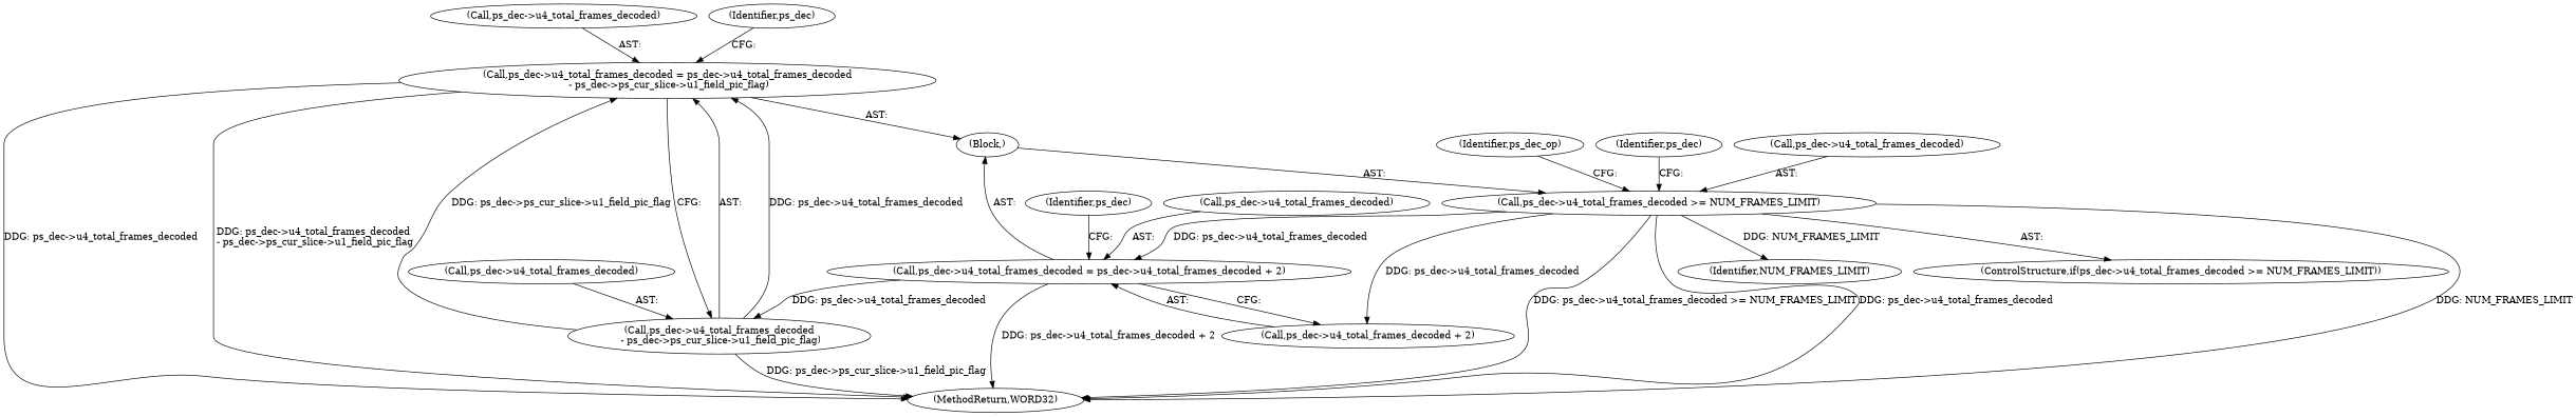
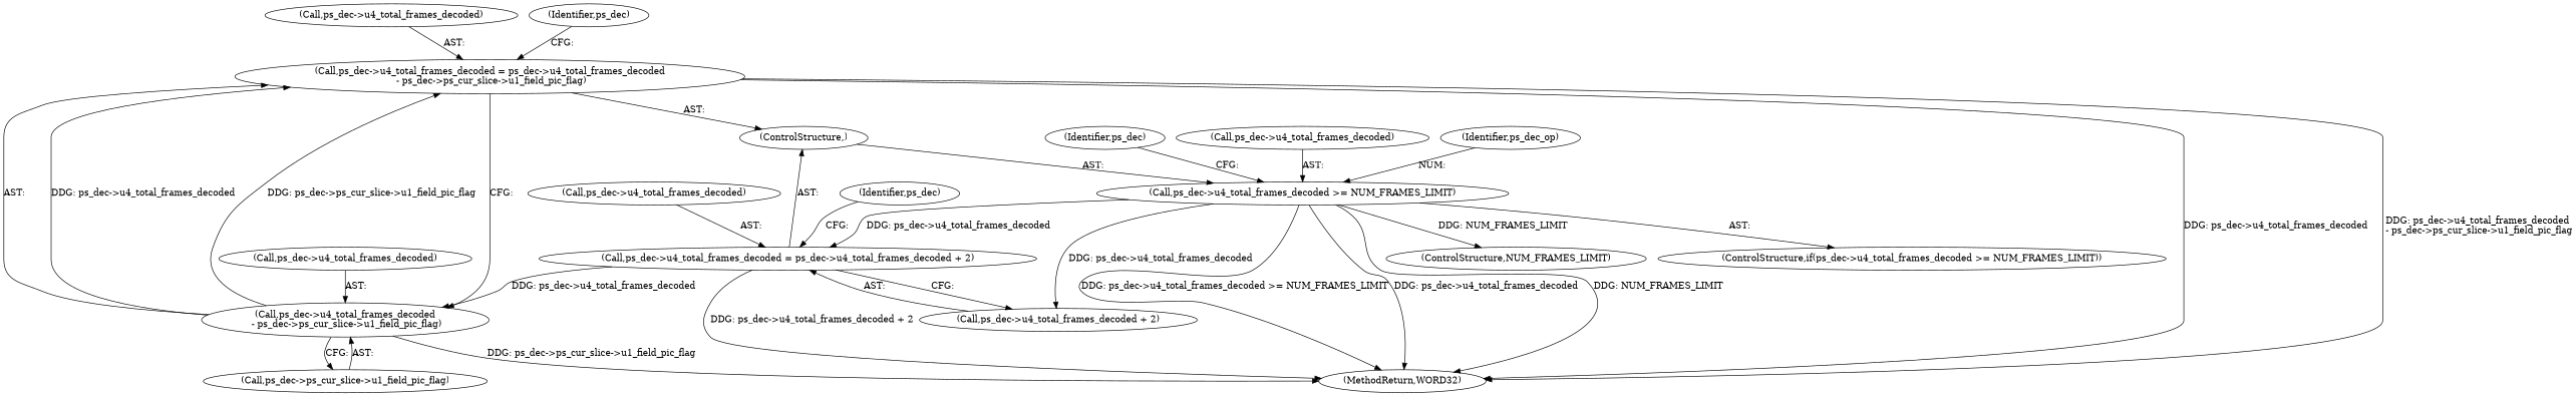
  digraph {
    n1 [label="(Call,ps_dec->u4_total_frames_decoded = ps_dec->u4_total_frames_decoded\n - ps_dec->ps_cur_slice->u1_field_pic_flag)"]
    n2 [label="(Call,ps_dec->u4_total_frames_decoded\n - ps_dec->ps_cur_slice->u1_field_pic_flag)"]
    n3 [label="(MethodReturn,WORD32)"]
-   n4 [label="(Block,)"]
+   n4 [label="(ControlStructure,)"]
+   n5 [label="(Call,ps_dec->ps_cur_slice->u1_field_pic_flag)"]
    n6 [label="(Call,ps_dec->u4_total_frames_decoded >= NUM_FRAMES_LIMIT)"]
    n7 [label="(Call,ps_dec->u4_total_frames_decoded = ps_dec->u4_total_frames_decoded + 2)"]
    n8 [label="(Call,ps_dec->u4_total_frames_decoded + 2)"]
-   n9 [label="(Identifier,NUM_FRAMES_LIMIT)"]
+   n9 [label="(ControlStructure,NUM_FRAMES_LIMIT)"]
    n10 [label="(ControlStructure,if(ps_dec->u4_total_frames_decoded >= NUM_FRAMES_LIMIT))"]
    n11 [label="(Call,ps_dec->u4_total_frames_decoded)"]
    n12 [label="(Identifier,ps_dec)"]
    n13 [label="(Identifier,ps_dec)"]
    n14 [label="(Call,ps_dec->u4_total_frames_decoded)"]
    n15 [label="(Identifier,ps_dec)"]
    n16 [label="(Identifier,ps_dec_op)"]
    n17 [label="(Call,ps_dec->u4_total_frames_decoded)"]
    n18 [label="(Call,ps_dec->u4_total_frames_decoded)"]
    n1 -> n2 [label="CFG: "]
    n1 -> n3 [label="DDG: ps_dec->u4_total_frames_decoded"]
    n1 -> n3 [label="DDG: ps_dec->u4_total_frames_decoded\n - ps_dec->ps_cur_slice->u1_field_pic_flag"]
    n1 -> n4 [label="AST: "]
    n2 -> n1 [label="AST: "]
    n2 -> n1 [label="DDG: ps_dec->u4_total_frames_decoded"]
    n2 -> n1 [label="DDG: ps_dec->ps_cur_slice->u1_field_pic_flag"]
    n2 -> n3 [label="DDG: ps_dec->ps_cur_slice->u1_field_pic_flag"]
+   n2 -> n5 [label="CFG: "]
    n4 -> n6 [label="AST: "]
+   n5 -> n2 [label="AST: "]
    n6 -> n3 [label="DDG: NUM_FRAMES_LIMIT"]
    n6 -> n3 [label="DDG: ps_dec->u4_total_frames_decoded >= NUM_FRAMES_LIMIT"]
    n6 -> n3 [label="DDG: ps_dec->u4_total_frames_decoded"]
    n6 -> n7 [label="DDG: ps_dec->u4_total_frames_decoded"]
    n6 -> n8 [label="DDG: ps_dec->u4_total_frames_decoded"]
    n6 -> n9 [label="DDG: NUM_FRAMES_LIMIT"]
    n6 -> n10 [label="AST: "]
    n7 -> n2 [label="DDG: ps_dec->u4_total_frames_decoded"]
    n7 -> n3 [label="DDG: ps_dec->u4_total_frames_decoded + 2"]
    n7 -> n4 [label="AST: "]
    n7 -> n8 [label="CFG: "]
    n8 -> n7 [label="AST: "]
    n11 -> n1 [label="AST: "]
    n12 -> n7 [label="CFG: "]
    n13 -> n6 [label="CFG: "]
    n14 -> n6 [label="AST: "]
    n15 -> n1 [label="CFG: "]
-   n16 -> n6 [label="CFG: "]
+   n16 -> n6 [label="NUM: "]
    n17 -> n2 [label="AST: "]
    n18 -> n7 [label="AST: "]
  }
